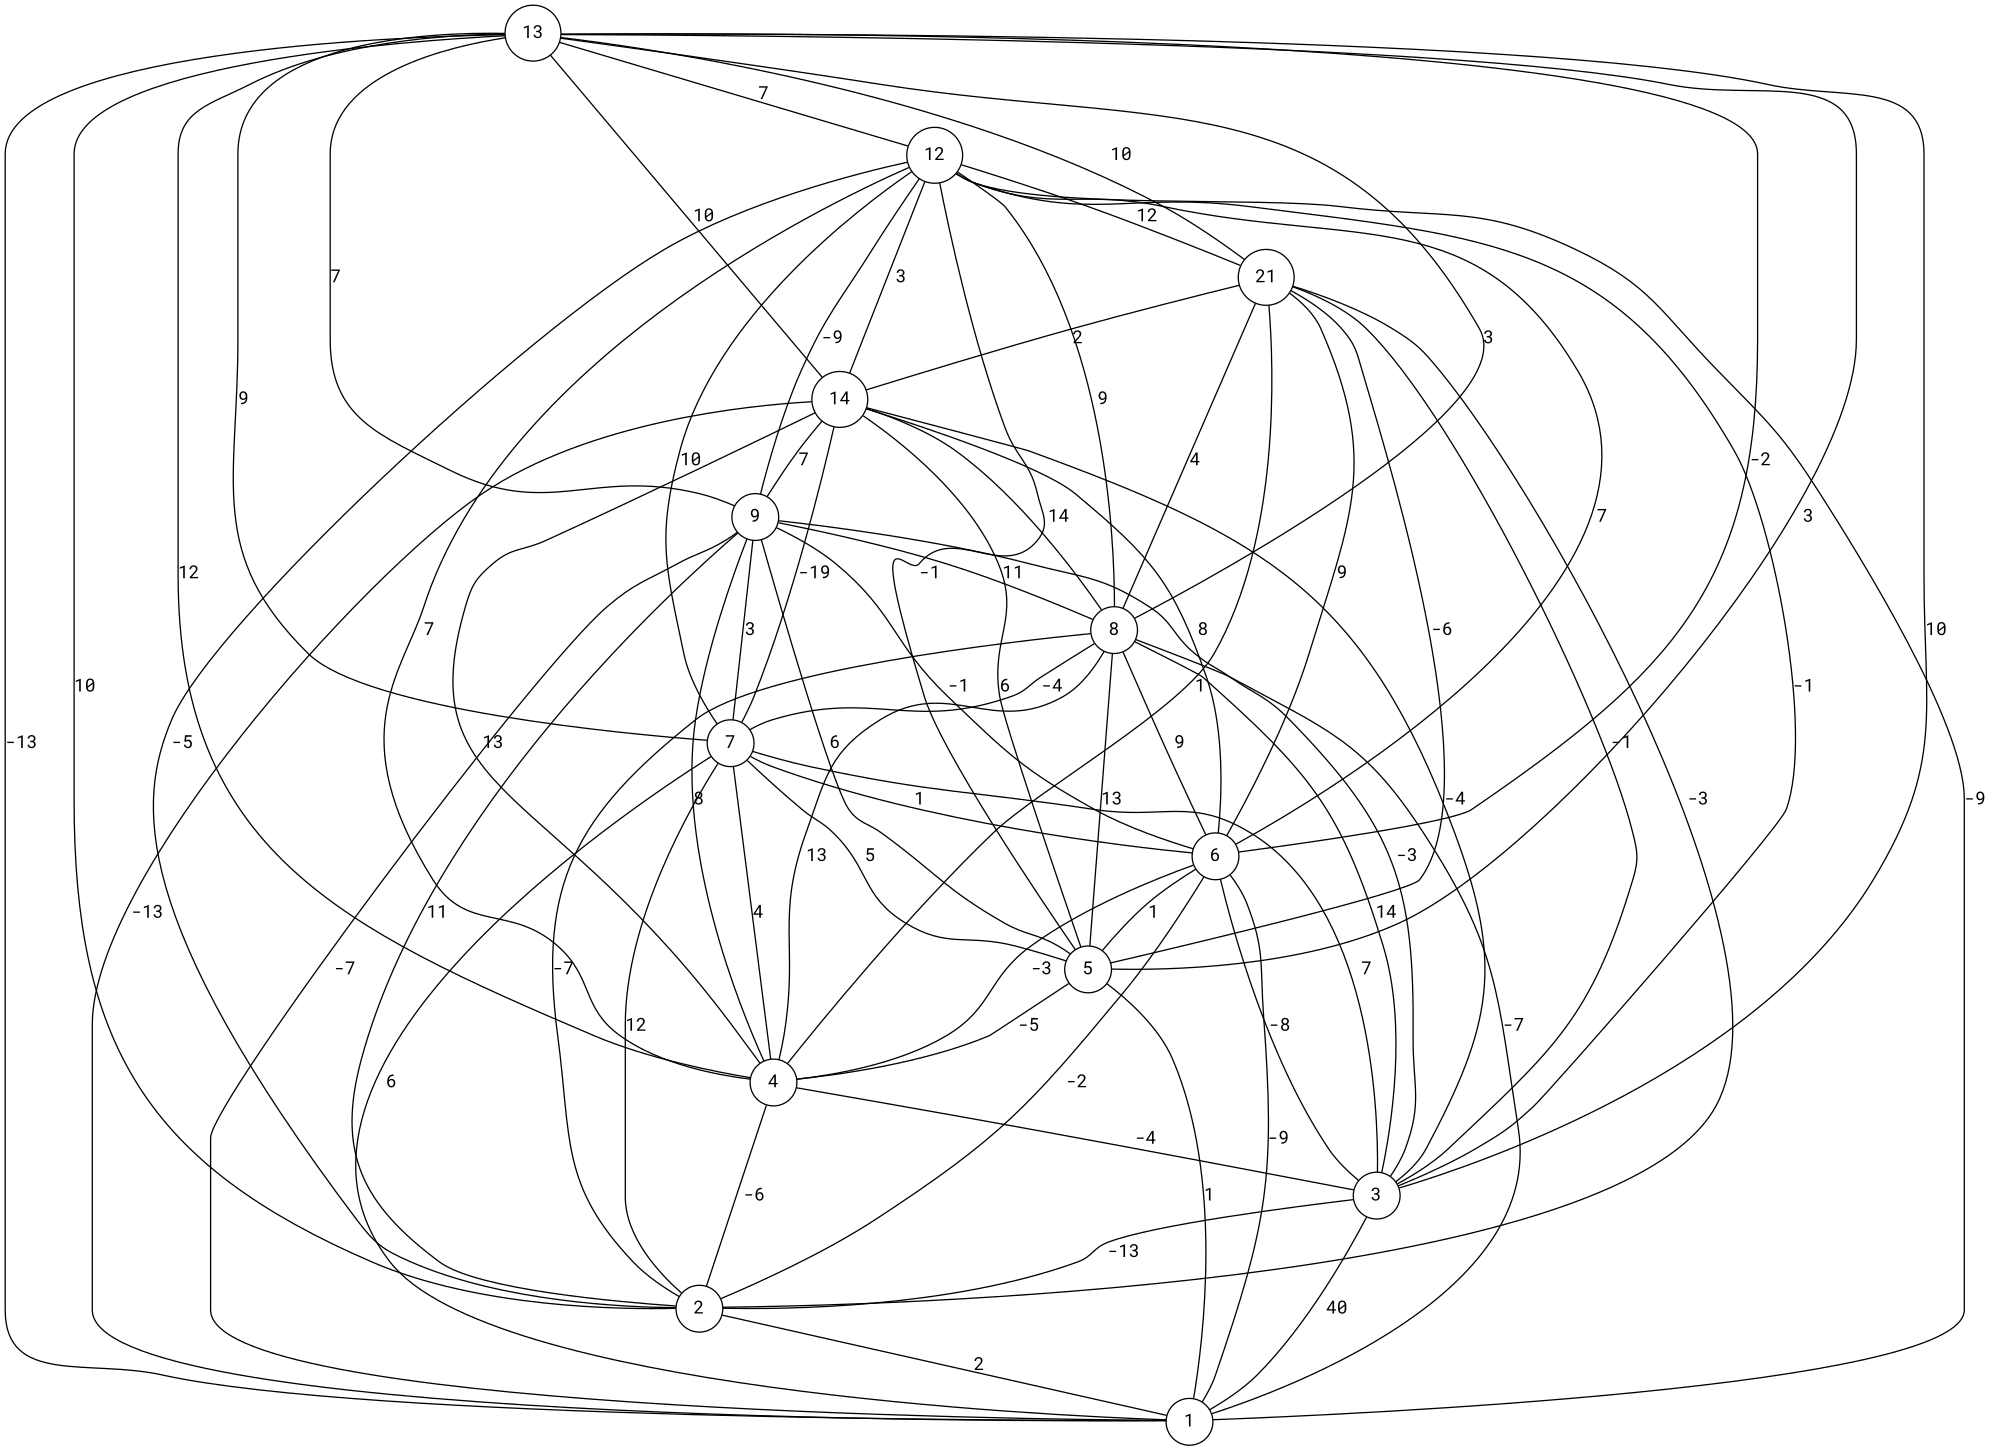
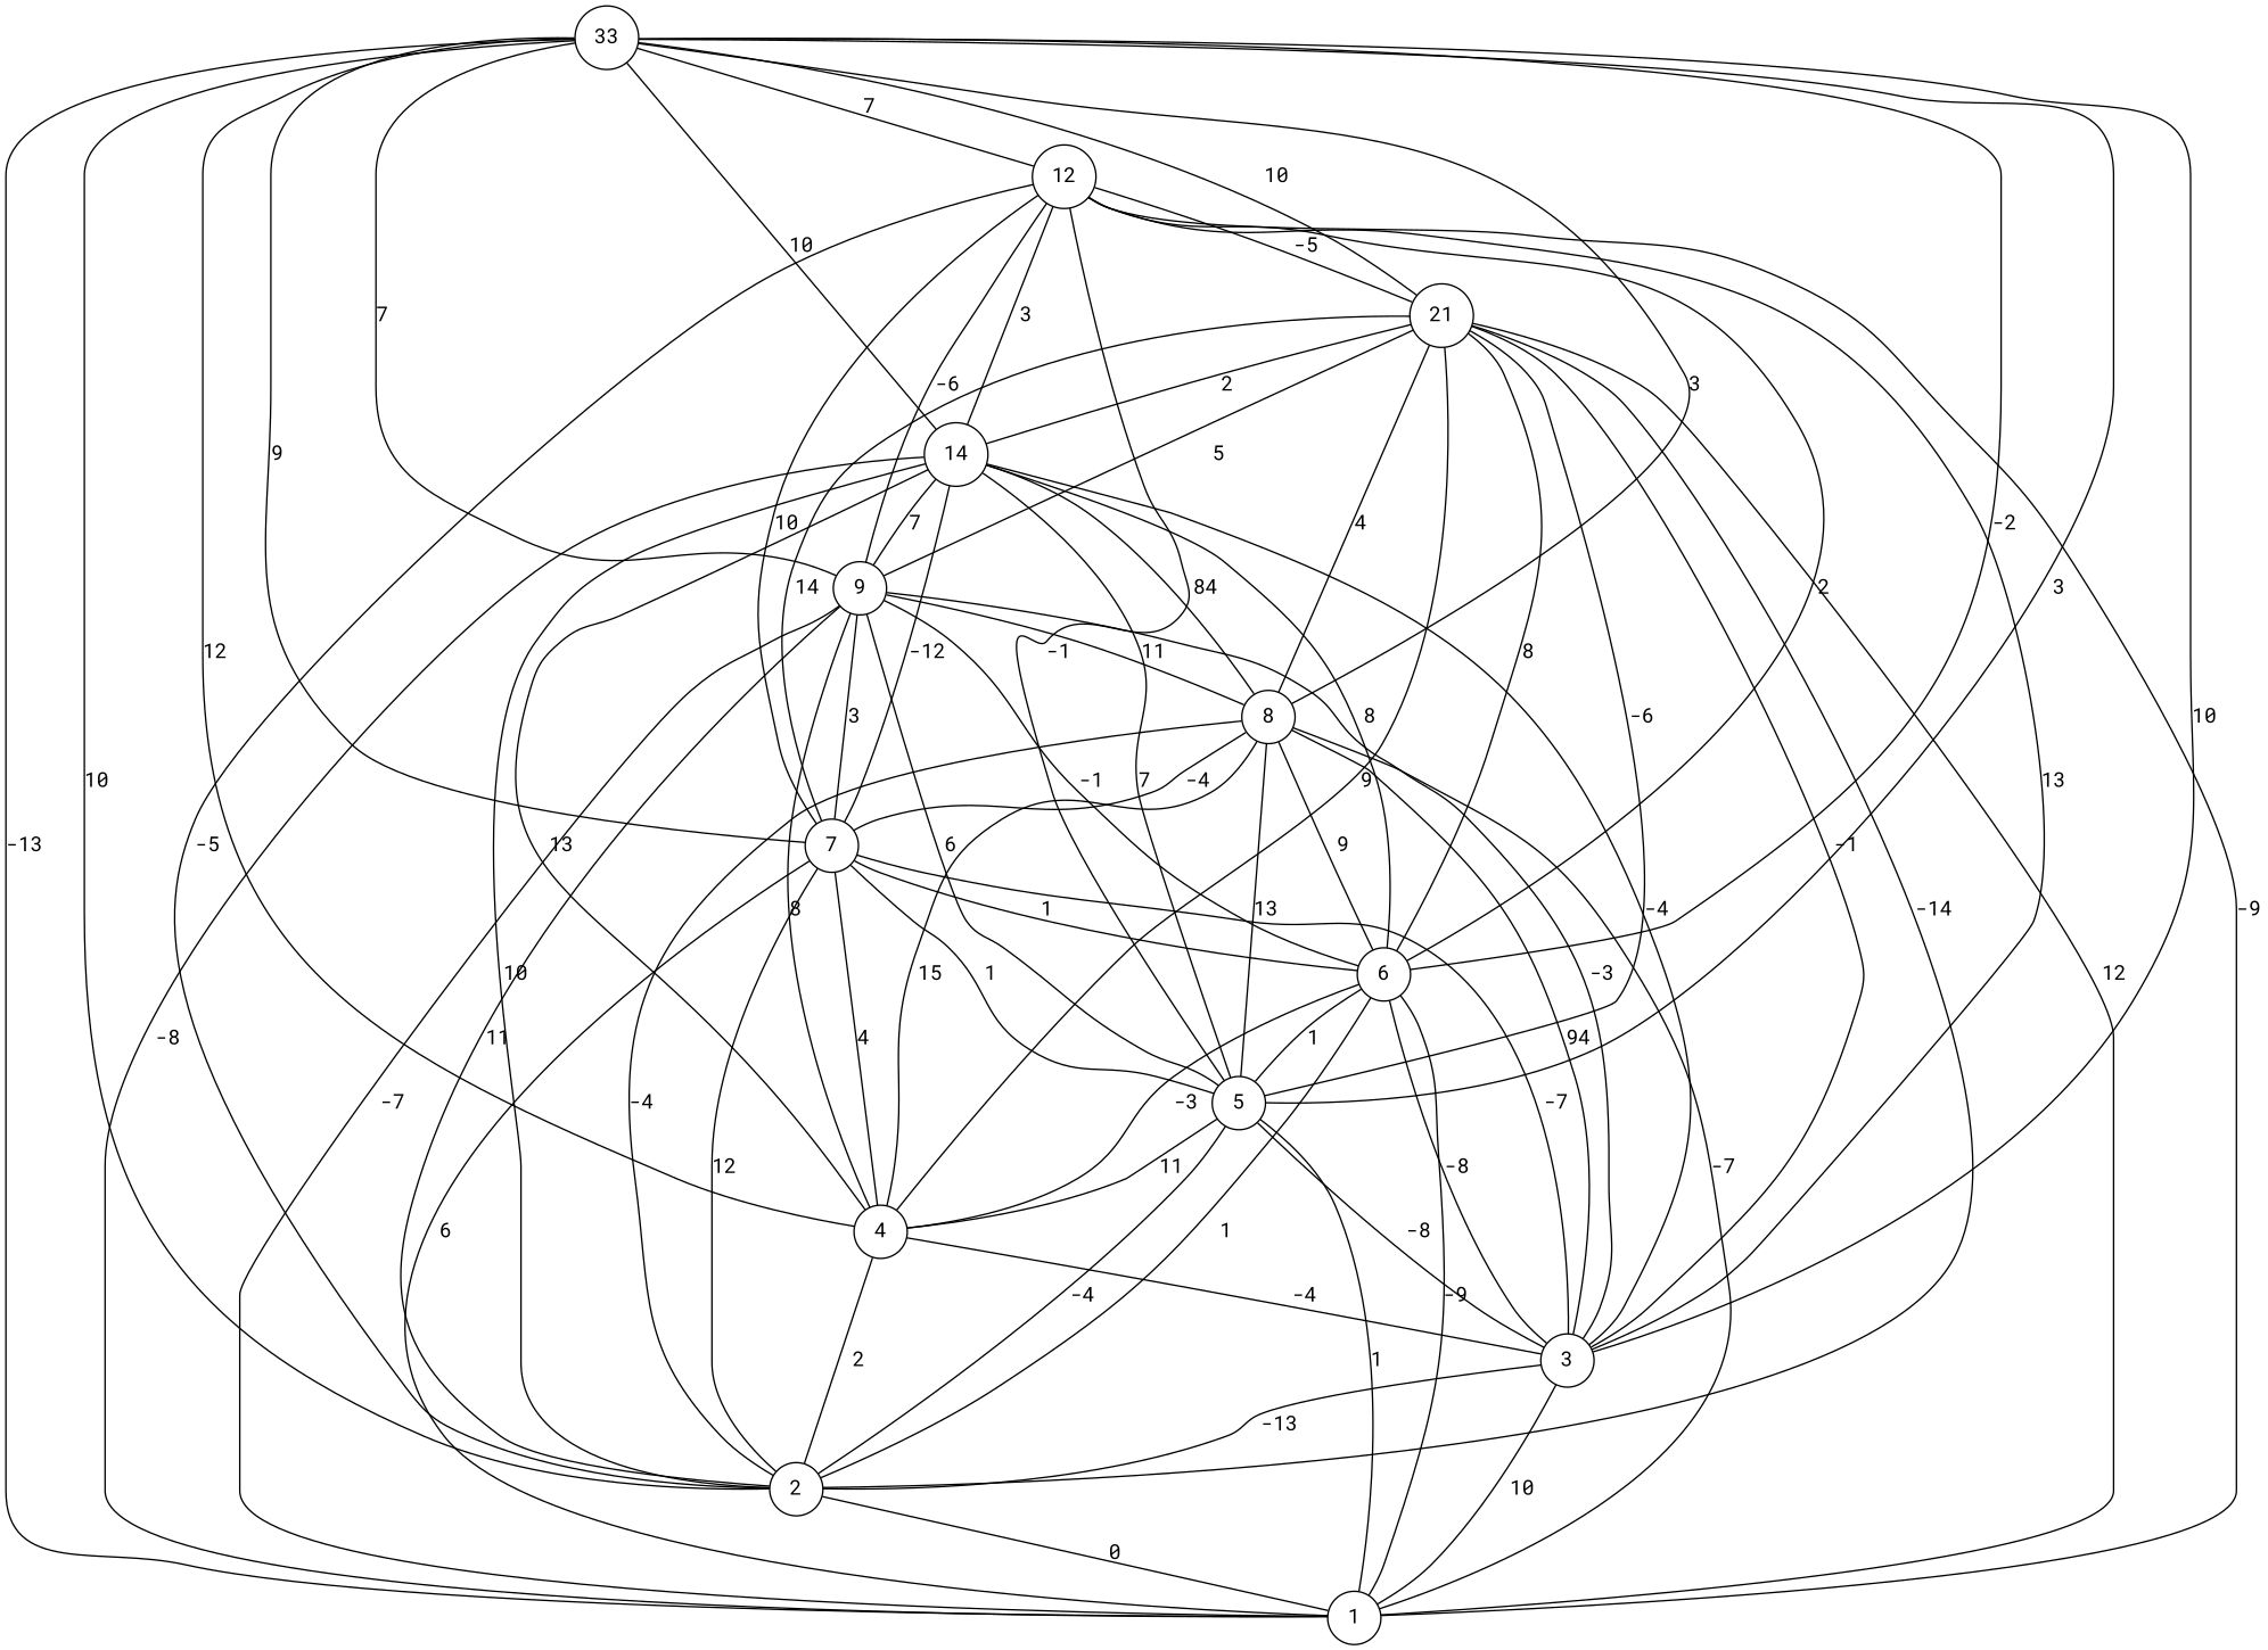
  graph {
    fontname="Roboto Mono"
    node [fontname="Roboto Mono" shape=circle]
    edge [fontname="Roboto Mono"]
-   13
+   13 [label=33]
    1
    2
    3
    4
    5
    6
    7
    8
    9
    n11 [label=14]
    n12 [label=21]
    12
    13 -- 1 [label=-13]
    13 -- 2 [label=10]
    13 -- 3 [label=10]
    13 -- 4 [label=12]
    13 -- 5 [label=3]
    13 -- 6 [label=-2]
    13 -- 7 [label=9]
    13 -- 8 [label=3]
    13 -- 9 [label=7]
    13 -- n11 [label=10]
    13 -- n12 [label=10]
    13 -- 12 [label=7]
-   2 -- 1 [label=2]
-   3 -- 1 [label=40]
+   2 -- 1 [label=0]
+   3 -- 1 [label=10]
    3 -- 2 [label=-13]
-   4 -- 2 [label=-6]
+   4 -- 2 [label=2]
    4 -- 3 [label=-4]
    5 -- 1 [label=1]
-   5 -- 4 [label=-5]
+   5 -- 2 [label=-4]
+   5 -- 3 [label=-8]
+   5 -- 4 [label=11]
    6 -- 1 [label=-9]
-   6 -- 2 [label=-2]
+   6 -- 2 [label=1]
    6 -- 3 [label=-8]
    6 -- 4 [label=-3]
    6 -- 5 [label=1]
    7 -- 1 [label=6]
    7 -- 2 [label=12]
-   7 -- 3 [label=7]
+   7 -- 3 [label=-7]
    7 -- 4 [label=4]
-   7 -- 5 [label=5]
+   7 -- 5 [label=1]
    7 -- 6 [label=1]
    8 -- 1 [label=-7]
-   8 -- 2 [label=-7]
-   8 -- 3 [label=14]
-   8 -- 4 [label=13]
+   8 -- 2 [label=-4]
+   8 -- 3 [label=94]
+   8 -- 4 [label=15]
    8 -- 5 [label=13]
    8 -- 6 [label=9]
    8 -- 7 [label=-4]
    9 -- 1 [label=-7]
    9 -- 2 [label=11]
    9 -- 3 [label=-3]
    9 -- 4 [label=8]
    9 -- 5 [label=6]
    9 -- 6 [label=-1]
    9 -- 7 [label=3]
    9 -- 8 [label=11]
-   n11 -- 1 [label=-13]
+   n11 -- 1 [label=-8]
+   n11 -- 2 [label=10]
    n11 -- 3 [label=-4]
    n11 -- 4 [label=13]
-   n11 -- 5 [label=6]
+   n11 -- 5 [label=7]
    n11 -- 6 [label=8]
-   n11 -- 7 [label=-19]
-   n11 -- 8 [label=14]
+   n11 -- 7 [label=-12]
+   n11 -- 8 [label=84]
    n11 -- 9 [label=7]
-   n12 -- 2 [label=-3]
+   n12 -- 1 [label=12]
+   n12 -- 2 [label=-14]
    n12 -- 3 [label=-1]
-   n12 -- 4 [label=1]
+   n12 -- 4 [label=9]
    n12 -- 5 [label=-6]
-   n12 -- 6 [label=9]
+   n12 -- 6 [label=8]
+   n12 -- 7 [label=14]
    n12 -- 8 [label=4]
+   n12 -- 9 [label=5]
    n12 -- n11 [label=2]
    12 -- 1 [label=-9]
    12 -- 2 [label=-5]
-   12 -- 3 [label=-1]
-   12 -- 4 [label=7]
+   12 -- 3 [label=13]
    12 -- 5 [label=-1]
-   12 -- 6 [label=7]
+   12 -- 6 [label=2]
    12 -- 7 [label=10]
-   12 -- 8 [label=9]
-   12 -- 9 [label=-9]
+   12 -- 9 [label=-6]
    12 -- n11 [label=3]
-   12 -- n12 [label=12]
+   12 -- n12 [label=-5]
  }
